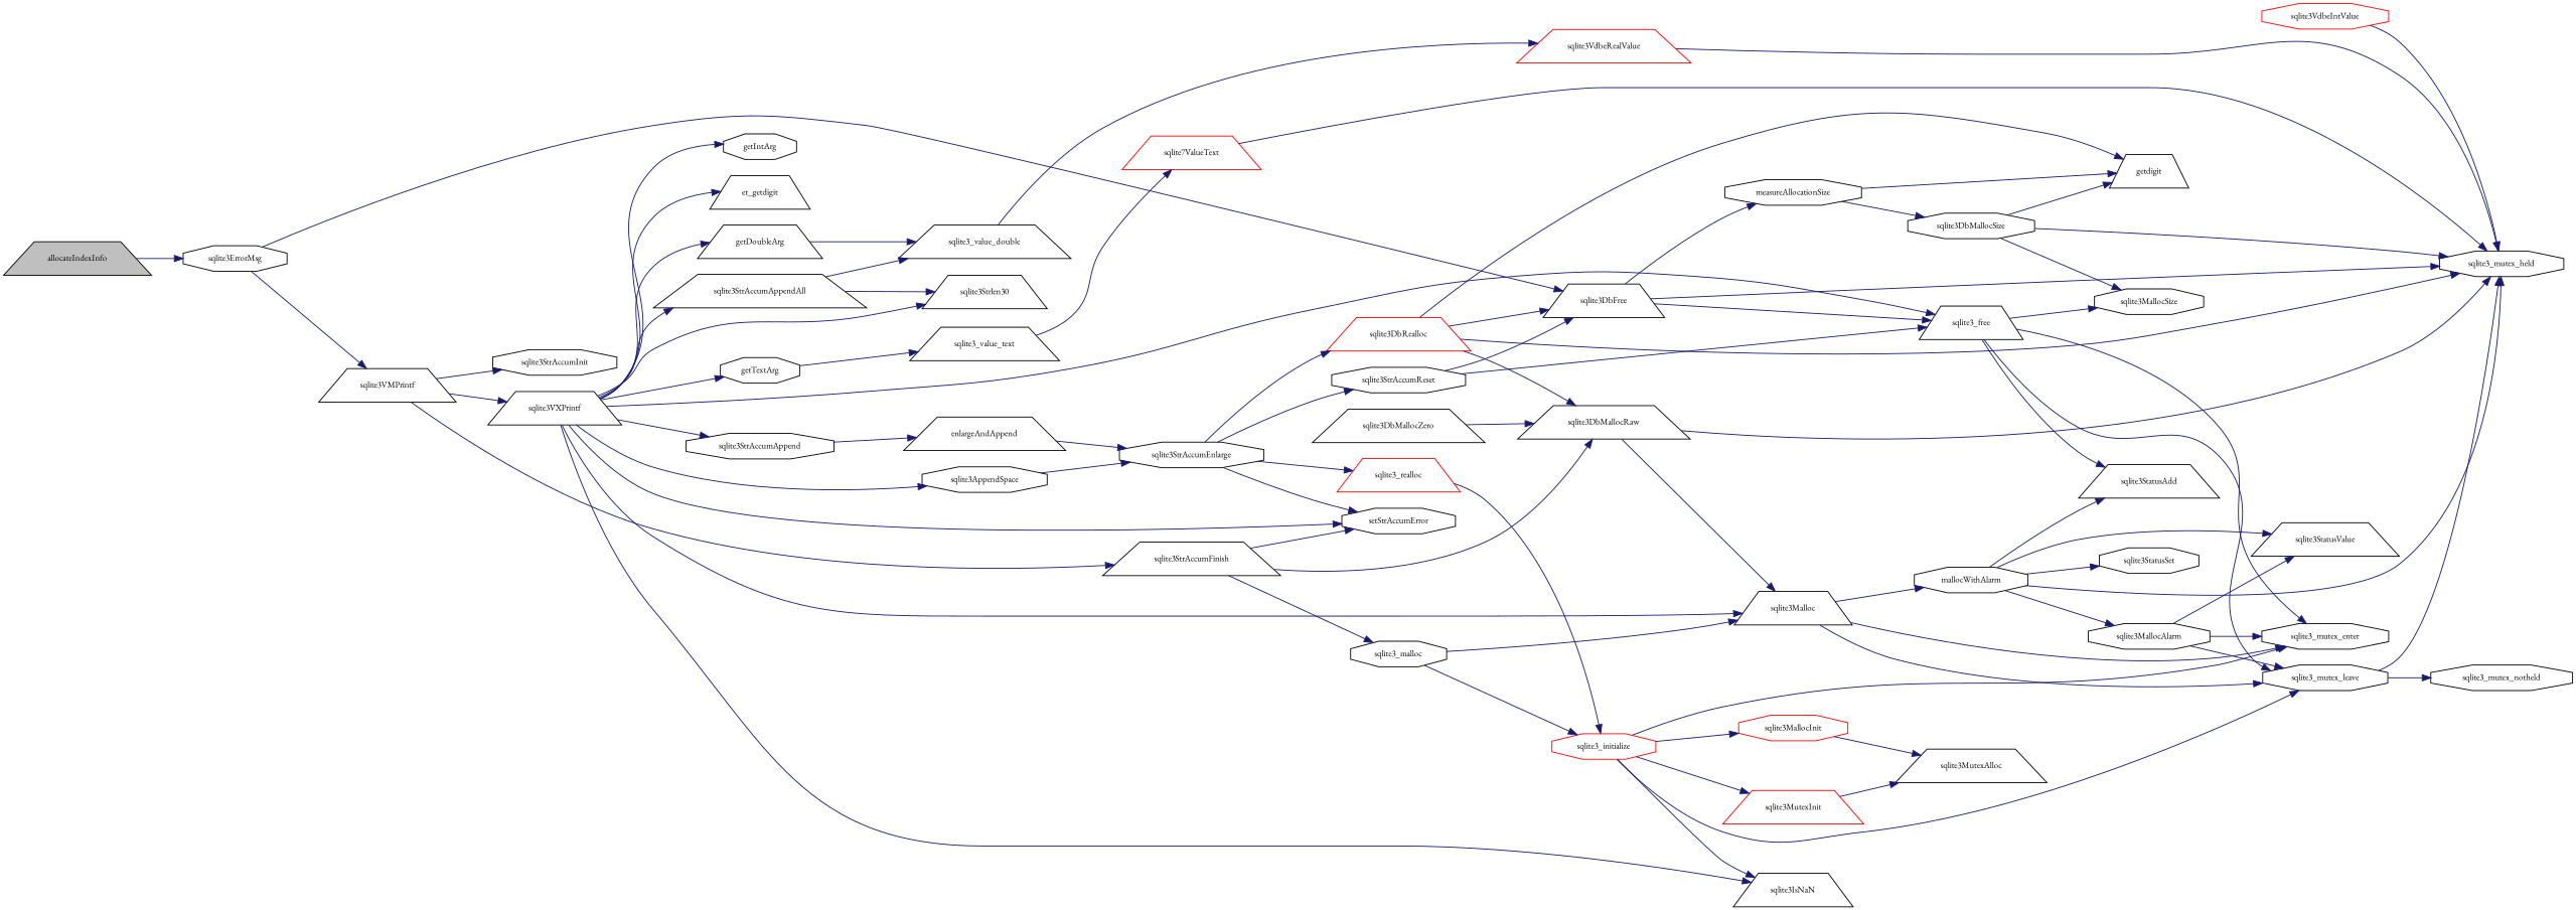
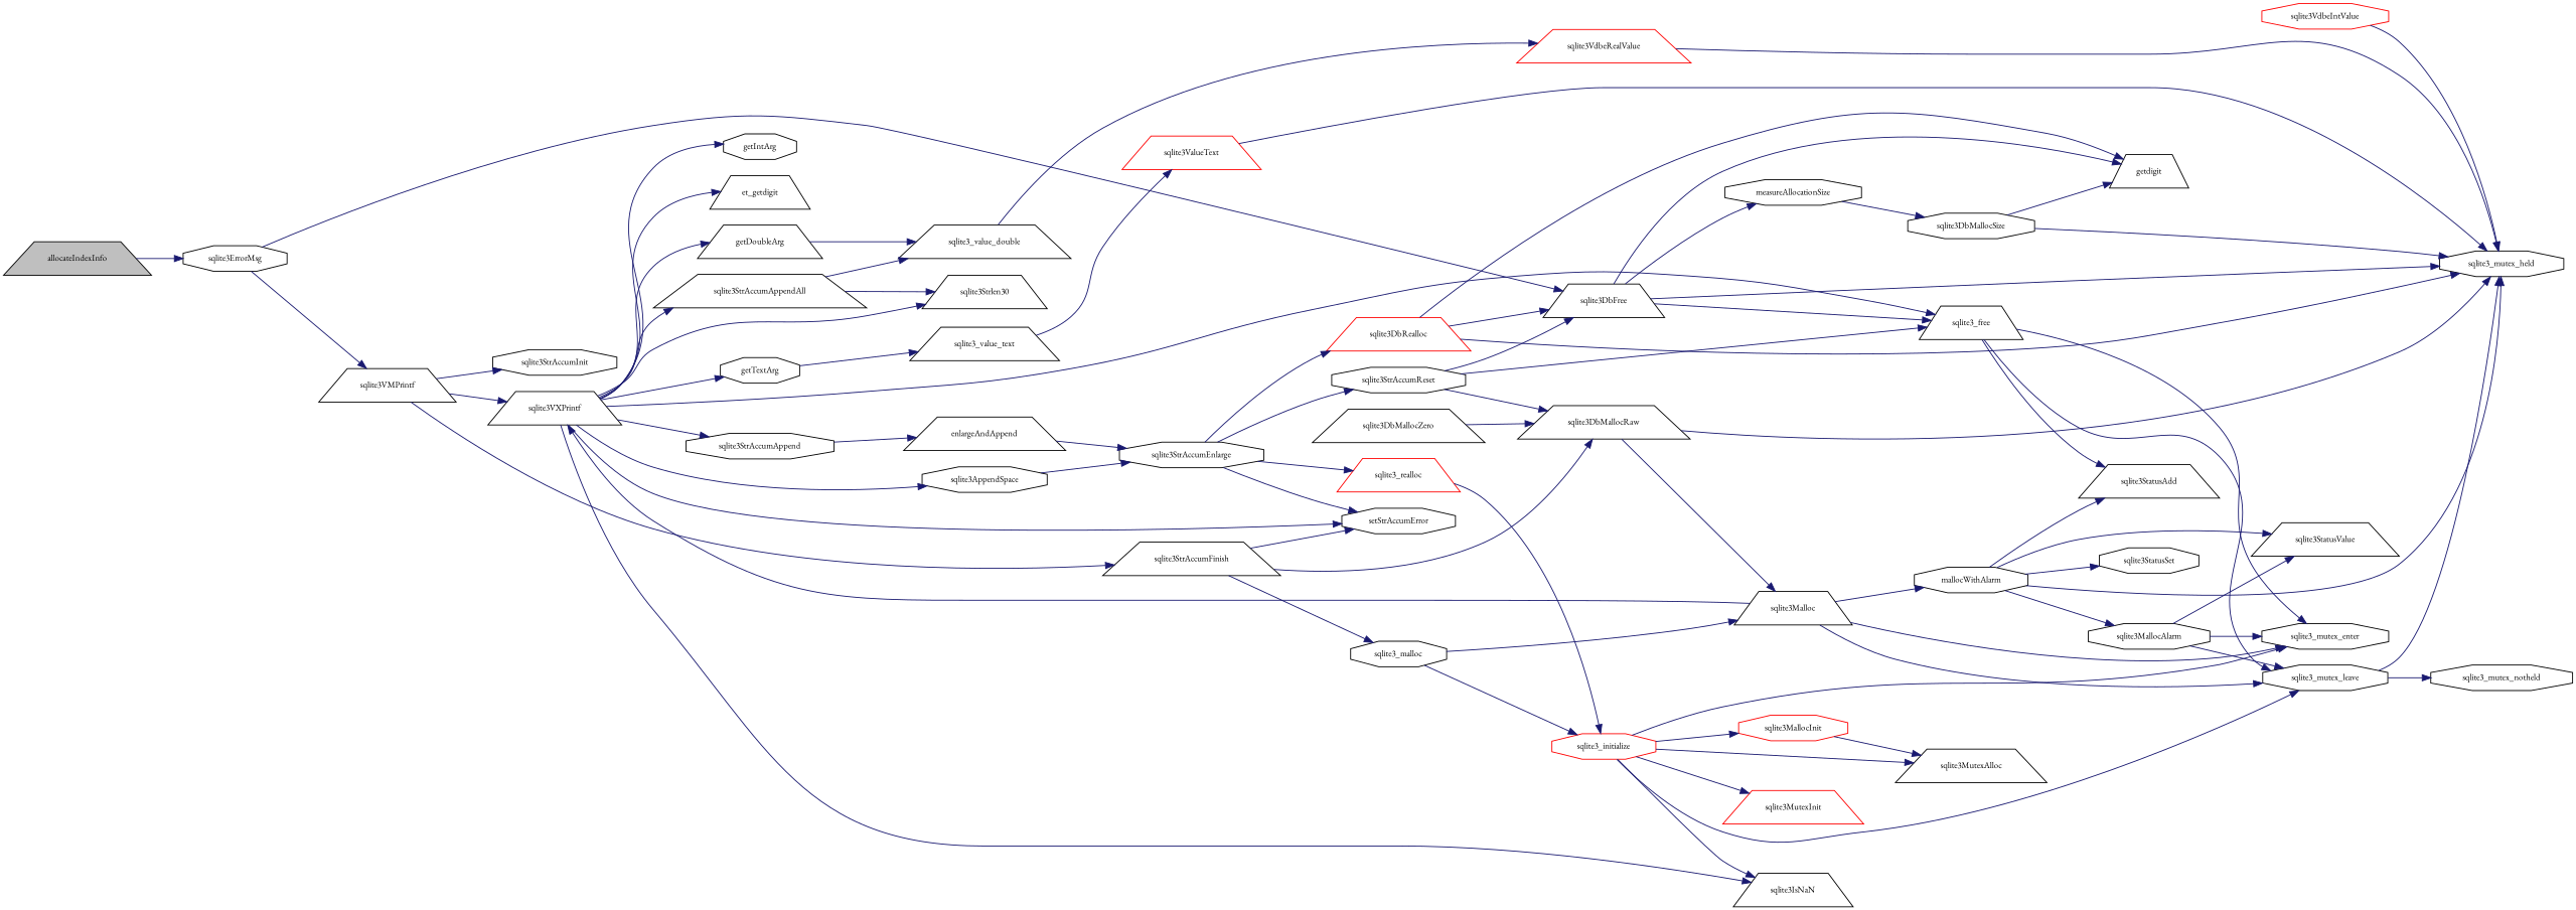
  digraph {
    fontname="EB Garamond"
    rankdir=LR
    node [color=black fillcolor=white fontname="EB Garamond" fontsize=10 shape=trapezium style=filled]
    edge [color=midnightblue fontname="EB Garamond" fontsize=10 labelfontname=FreeSans labelfontsize=10 style=solid]
    n1 [fillcolor=grey75 fontcolor=black height=0.2 label=allocateIndexInfo width=0.4]
    n2 [height=0.2 label=sqlite3ErrorMsg shape=octagon width=0.4]
    n3 [height=0.2 label=sqlite3DbMallocZero width=0.4]
    n4 [height=0.2 label=sqlite3DbMallocRaw width=0.4]
    n5 [height=0.2 label=sqlite3VMPrintf width=0.4]
    n6 [height=0.2 label=sqlite3DbFree width=0.4]
    n7 [height=0.2 label=sqlite3_mutex_held shape=octagon width=0.4]
    n8 [height=0.2 label=sqlite3Malloc width=0.4]
    n9 [height=0.2 label=sqlite3_mutex_enter shape=octagon width=0.4]
    n10 [height=0.2 label=mallocWithAlarm shape=octagon width=0.4]
    n11 [height=0.2 label=sqlite3_mutex_leave shape=octagon width=0.4]
    n12 [height=0.2 label=sqlite3StatusSet shape=octagon width=0.4]
    n13 [height=0.2 label=sqlite3StatusValue width=0.4]
    n14 [height=0.2 label=sqlite3MallocAlarm shape=octagon width=0.4]
    n15 [height=0.2 label=sqlite3StatusAdd width=0.4]
    n16 [height=0.2 label=sqlite3_mutex_notheld shape=octagon width=0.4]
-   n17 [height=0.2 label=sqlite3MallocSize shape=octagon width=0.4]
    n18 [height=0.2 label=sqlite3StrAccumInit shape=octagon width=0.4]
    n19 [height=0.2 label=sqlite3VXPrintf width=0.4]
    n20 [height=0.2 label=sqlite3StrAccumFinish width=0.4]
    n21 [height=0.2 label=sqlite3_free width=0.4]
    n22 [height=0.2 label=measureAllocationSize shape=octagon width=0.4]
    n23 [height=0.2 label=getdigit width=0.4]
    n24 [height=0.2 label=sqlite3StrAccumAppend shape=octagon width=0.4]
    n25 [height=0.2 label=setStrAccumError shape=octagon width=0.4]
    n26 [height=0.2 label=sqlite3IsNaN width=0.4]
    n27 [height=0.2 label=getIntArg shape=octagon width=0.4]
    n28 [height=0.2 label=getDoubleArg width=0.4]
    n29 [height=0.2 label=sqlite3Strlen30 width=0.4]
    n30 [height=0.2 label=et_getdigit width=0.4]
    n31 [height=0.2 label=getTextArg shape=octagon width=0.4]
    n32 [height=0.2 label=sqlite3StrAccumAppendAll width=0.4]
    n33 [height=0.2 label=sqlite3AppendSpace shape=octagon width=0.4]
    n34 [height=0.2 label=sqlite3_malloc shape=octagon width=0.4]
    n35 [height=0.2 label=enlargeAndAppend width=0.4]
    n36 [height=0.2 label=sqlite3_value_double width=0.4]
    n37 [height=0.2 label=sqlite3_value_text width=0.4]
    n38 [height=0.2 label=sqlite3StrAccumEnlarge shape=octagon width=0.4]
    n39 [height=0.2 label=sqlite3StrAccumReset shape=octagon width=0.4]
    n40 [color=red height=0.2 label=sqlite3DbRealloc width=0.4]
    n41 [color=red height=0.2 label=sqlite3_realloc width=0.4]
    n42 [color=red height=0.2 label=sqlite3_initialize shape=octagon width=0.4]
    n43 [height=0.2 label=sqlite3DbMallocSize shape=octagon width=0.4]
    n44 [color=red height=0.2 label=sqlite3MutexInit width=0.4]
    n45 [height=0.2 label=sqlite3MutexAlloc width=0.4]
    n46 [color=red height=0.2 label=sqlite3MallocInit shape=octagon width=0.4]
    n47 [color=red height=0.2 label=sqlite3VdbeIntValue shape=octagon width=0.4]
    n48 [color=red height=0.2 label=sqlite3VdbeRealValue width=0.4]
-   n49 [color=red height=0.2 label=sqlite7ValueText width=0.4]
+   n49 [color=red height=0.2 label=sqlite3ValueText width=0.4]
    n1 -> n2
    n2 -> n5
    n2 -> n6
    n3 -> n4
    n4 -> n7
    n4 -> n8
    n5 -> n18
    n5 -> n19
    n5 -> n20
    n6 -> n7
    n6 -> n21
    n6 -> n22
-   n22 -> n23
+   n6 -> n23
    n8 -> n9
    n8 -> n10
    n8 -> n11
    n10 -> n7
    n10 -> n12
    n10 -> n13
    n10 -> n14
    n10 -> n15
    n11 -> n7
    n11 -> n16
    n14 -> n9
    n14 -> n11
    n14 -> n13
-   n19 -> n8
+   n8 -> n19
    n19 -> n21
    n19 -> n24
    n19 -> n25
    n19 -> n26
    n19 -> n27
    n19 -> n28
    n19 -> n29
    n19 -> n30
    n19 -> n31
    n19 -> n32
    n19 -> n33
    n20 -> n4
    n20 -> n25
    n20 -> n34
    n21 -> n9
    n21 -> n11
    n21 -> n15
-   n21 -> n17
    n22 -> n43
    n24 -> n35
    n28 -> n36
    n31 -> n37
    n32 -> n29
    n32 -> n36
    n33 -> n38
    n34 -> n8
    n34 -> n42
    n35 -> n38
    n36 -> n48
    n37 -> n49
    n38 -> n25
    n38 -> n39
    n38 -> n40
    n38 -> n41
    n39 -> n6
    n39 -> n21
-   n40 -> n4
+   n39 -> n4
    n40 -> n6
    n40 -> n7
    n40 -> n23
    n41 -> n42
    n42 -> n9
    n42 -> n11
    n42 -> n26
    n42 -> n44
-   n44 -> n45
+   n42 -> n45
    n42 -> n46
    n43 -> n7
-   n43 -> n17
    n43 -> n23
    n46 -> n45
    n47 -> n7
    n48 -> n7
    n49 -> n7
  }
